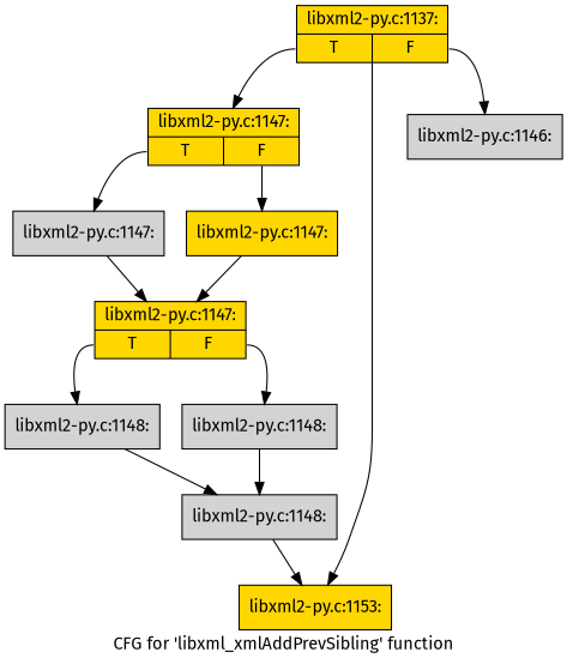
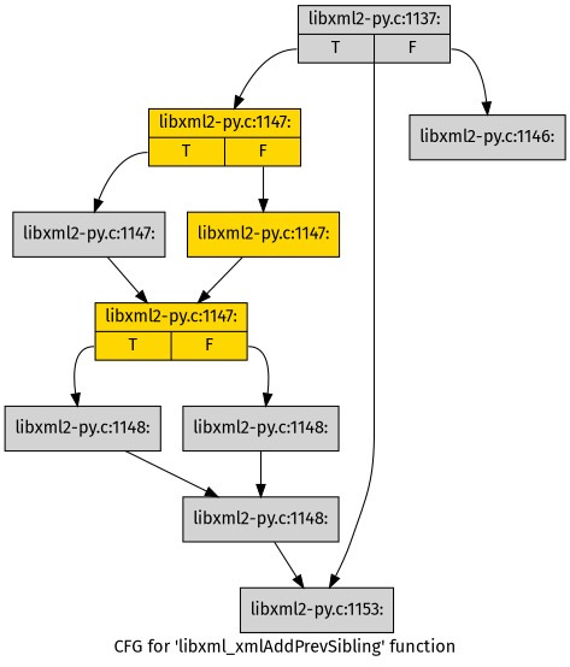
  digraph {
    fontname="Fira Sans"
    label="CFG for 'libxml_xmlAddPrevSibling' function"
    node [fillcolor=lightgrey fontname="Fira Sans" shape=record style=filled]
    edge [fontname="Fira Sans"]
-   n1 [fillcolor=gold label="{libxml2-py.c:1137:|{<s0>T|<s1>F}}"]
+   n1 [label="{libxml2-py.c:1137:|{<s0>T|<s1>F}}"]
    n2 [fillcolor=gold label="{libxml2-py.c:1147:|{<s0>T|<s1>F}}"]
    n3 [label="{libxml2-py.c:1146:}"]
-   n4 [fillcolor=gold label="{libxml2-py.c:1153:}"]
+   n4 [label="{libxml2-py.c:1153:}"]
    n5 [label="{libxml2-py.c:1147:}"]
    n6 [fillcolor=gold label="{libxml2-py.c:1147:}"]
    n7 [fillcolor=gold label="{libxml2-py.c:1147:|{<s0>T|<s1>F}}"]
    n8 [label="{libxml2-py.c:1148:}"]
    n9 [label="{libxml2-py.c:1148:}"]
    n10 [label="{libxml2-py.c:1148:}"]
    n1 -> n2 [tailport=s0]
    n1 -> n3 [tailport=s1]
    n1 -> n4
    n2 -> n5 [tailport=s0]
    n2 -> n6 [tailport=s1]
    n5 -> n7
    n6 -> n7
    n7 -> n8 [tailport=s0]
    n7 -> n9 [tailport=s1]
    n8 -> n10
    n9 -> n10
    n10 -> n4
  }
